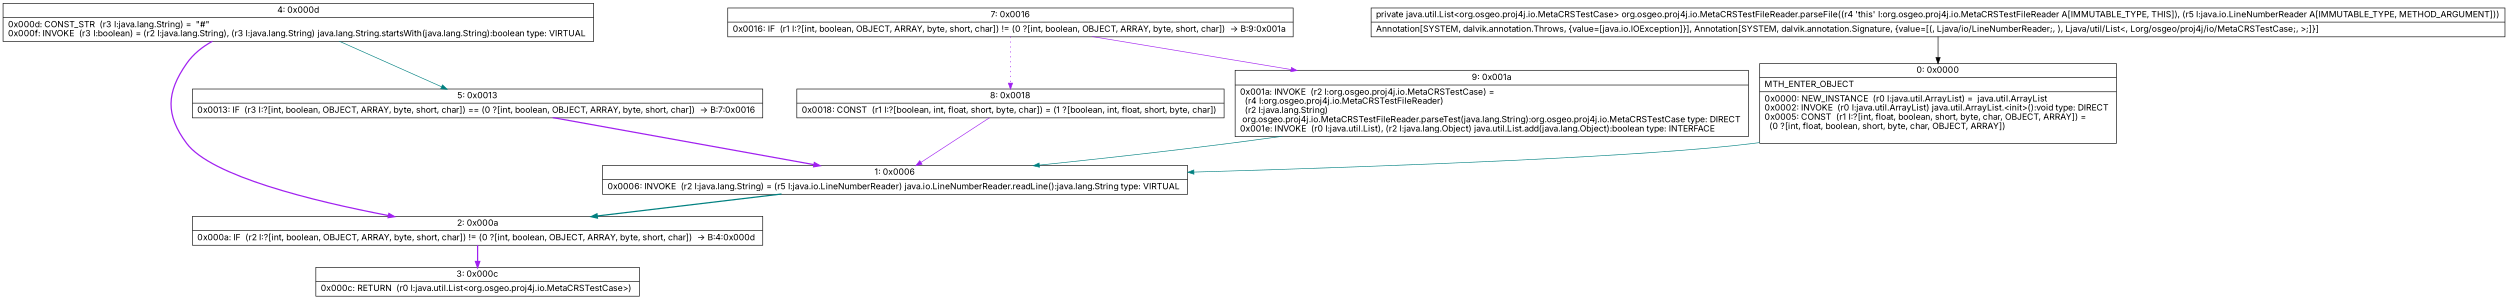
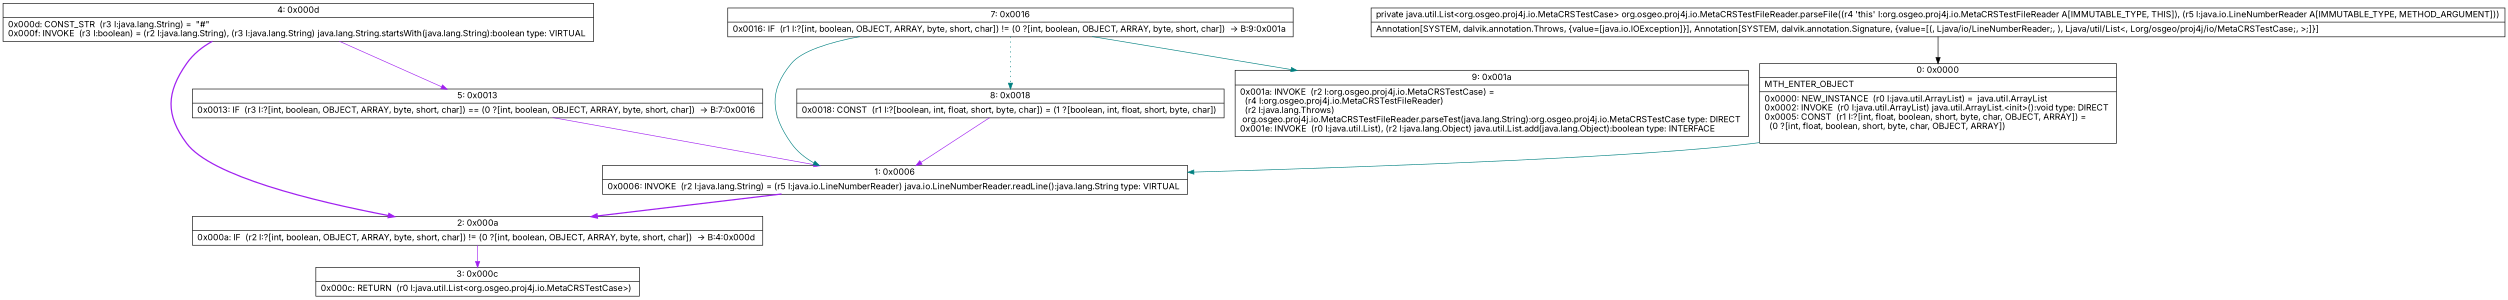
  digraph {
    fontname=Inter
    node [fontname=Inter shape=record]
    edge [color=purple fontname=Inter style=solid]
    n1 [label="{0\:\ 0x0000|MTH_ENTER_OBJECT\l|0x0000: NEW_INSTANCE  (r0 I:java.util.ArrayList) =  java.util.ArrayList \l0x0002: INVOKE  (r0 I:java.util.ArrayList) java.util.ArrayList.\<init\>():void type: DIRECT \l0x0005: CONST  (r1 I:?[int, float, boolean, short, byte, char, OBJECT, ARRAY]) = \l  (0 ?[int, float, boolean, short, byte, char, OBJECT, ARRAY])\l \l}"]
    n2 [label="{1\:\ 0x0006|0x0006: INVOKE  (r2 I:java.lang.String) = (r5 I:java.io.LineNumberReader) java.io.LineNumberReader.readLine():java.lang.String type: VIRTUAL \l}"]
    n3 [label="{2\:\ 0x000a|0x000a: IF  (r2 I:?[int, boolean, OBJECT, ARRAY, byte, short, char]) != (0 ?[int, boolean, OBJECT, ARRAY, byte, short, char])  \-\> B:4:0x000d \l}"]
    n4 [label="{3\:\ 0x000c|0x000c: RETURN  (r0 I:java.util.List\<org.osgeo.proj4j.io.MetaCRSTestCase\>) \l}"]
    n5 [label="{4\:\ 0x000d|0x000d: CONST_STR  (r3 I:java.lang.String) =  \"#\" \l0x000f: INVOKE  (r3 I:boolean) = (r2 I:java.lang.String), (r3 I:java.lang.String) java.lang.String.startsWith(java.lang.String):boolean type: VIRTUAL \l}"]
    n6 [label="{5\:\ 0x0013|0x0013: IF  (r3 I:?[int, boolean, OBJECT, ARRAY, byte, short, char]) == (0 ?[int, boolean, OBJECT, ARRAY, byte, short, char])  \-\> B:7:0x0016 \l}"]
    n7 [label="{7\:\ 0x0016|0x0016: IF  (r1 I:?[int, boolean, OBJECT, ARRAY, byte, short, char]) != (0 ?[int, boolean, OBJECT, ARRAY, byte, short, char])  \-\> B:9:0x001a \l}"]
    n8 [label="{8\:\ 0x0018|0x0018: CONST  (r1 I:?[boolean, int, float, short, byte, char]) = (1 ?[boolean, int, float, short, byte, char]) \l}"]
-   n9 [label="{9\:\ 0x001a|0x001a: INVOKE  (r2 I:org.osgeo.proj4j.io.MetaCRSTestCase) = \l  (r4 I:org.osgeo.proj4j.io.MetaCRSTestFileReader)\l  (r2 I:java.lang.String)\l org.osgeo.proj4j.io.MetaCRSTestFileReader.parseTest(java.lang.String):org.osgeo.proj4j.io.MetaCRSTestCase type: DIRECT \l0x001e: INVOKE  (r0 I:java.util.List), (r2 I:java.lang.Object) java.util.List.add(java.lang.Object):boolean type: INTERFACE \l}"]
+   n9 [label="{9\:\ 0x001a|0x001a: INVOKE  (r2 I:org.osgeo.proj4j.io.MetaCRSTestCase) = \l  (r4 I:org.osgeo.proj4j.io.MetaCRSTestFileReader)\l  (r2 I:java.lang.Throws)\l org.osgeo.proj4j.io.MetaCRSTestFileReader.parseTest(java.lang.String):org.osgeo.proj4j.io.MetaCRSTestCase type: DIRECT \l0x001e: INVOKE  (r0 I:java.util.List), (r2 I:java.lang.Object) java.util.List.add(java.lang.Object):boolean type: INTERFACE \l}"]
    n10 [label="{private java.util.List\<org.osgeo.proj4j.io.MetaCRSTestCase\> org.osgeo.proj4j.io.MetaCRSTestFileReader.parseFile((r4 'this' I:org.osgeo.proj4j.io.MetaCRSTestFileReader A[IMMUTABLE_TYPE, THIS]), (r5 I:java.io.LineNumberReader A[IMMUTABLE_TYPE, METHOD_ARGUMENT]))  | Annotation[SYSTEM, dalvik.annotation.Throws, \{value=[java.io.IOException]\}], Annotation[SYSTEM, dalvik.annotation.Signature, \{value=[(, Ljava\/io\/LineNumberReader;, ), Ljava\/util\/List\<, Lorg\/osgeo\/proj4j\/io\/MetaCRSTestCase;, \>;]\}]\l}"]
    n1 -> n2 [color=teal]
-   n2 -> n3 [color=teal style=bold]
-   n3 -> n4 [style=bold]
+   n2 -> n3 [style=bold]
+   n3 -> n4
    n5 -> n3 [style=bold]
-   n5 -> n6 [color=teal]
-   n6 -> n2 [style=bold]
-   n7 -> n8 [style=dotted]
-   n7 -> n9
+   n5 -> n6
+   n6 -> n2
+   n7 -> n8 [color=teal style=dotted]
+   n7 -> n9 [color=teal]
    n8 -> n2
-   n9 -> n2 [color=teal]
+   n7 -> n2 [color=teal]
    n10 -> n1 [color=black]
  }
